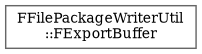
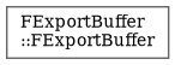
  digraph {
    rankdir=LR
    fontname="DejaVu Serif"
-   n1 [color=grey40 fillcolor=white fontname="DejaVu Serif" fontsize=10 height=0.2 label="FFilePackageWriterUtil\l::FExportBuffer" shape=box style=filled width=0.4]
+   n1 [color=grey40 fillcolor=white fontname="DejaVu Serif" fontsize=10 height=0.2 label="FExportBuffer\l::FExportBuffer" shape=box style=filled width=0.4]
  }
